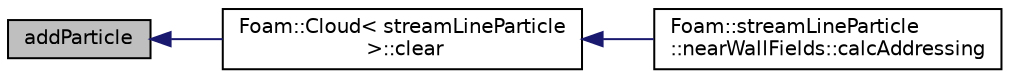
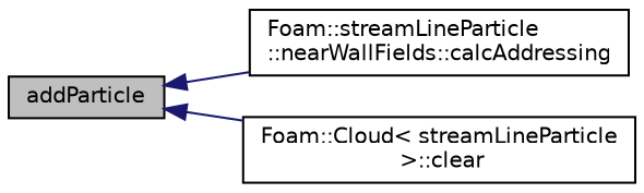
  digraph {
    rankdir=LR
    node [color=black fontname=Helvetica fontsize=10 shape=record]
    edge [color=midnightblue dir=back fontname=Helvetica fontsize=10 labelfontname=Helvetica labelfontsize=10 style=solid]
    n1 [fillcolor=grey75 fontcolor=black height=0.2 label=addParticle style=filled width=0.4]
    n2 [height=0.2 label="Foam::streamLineParticle\l::nearWallFields::calcAddressing" width=0.4]
    n3 [height=0.2 label="Foam::Cloud\< streamLineParticle\l \>::clear" width=0.4]
-   n3 -> n2
+   n1 -> n2
    n1 -> n3
  }
